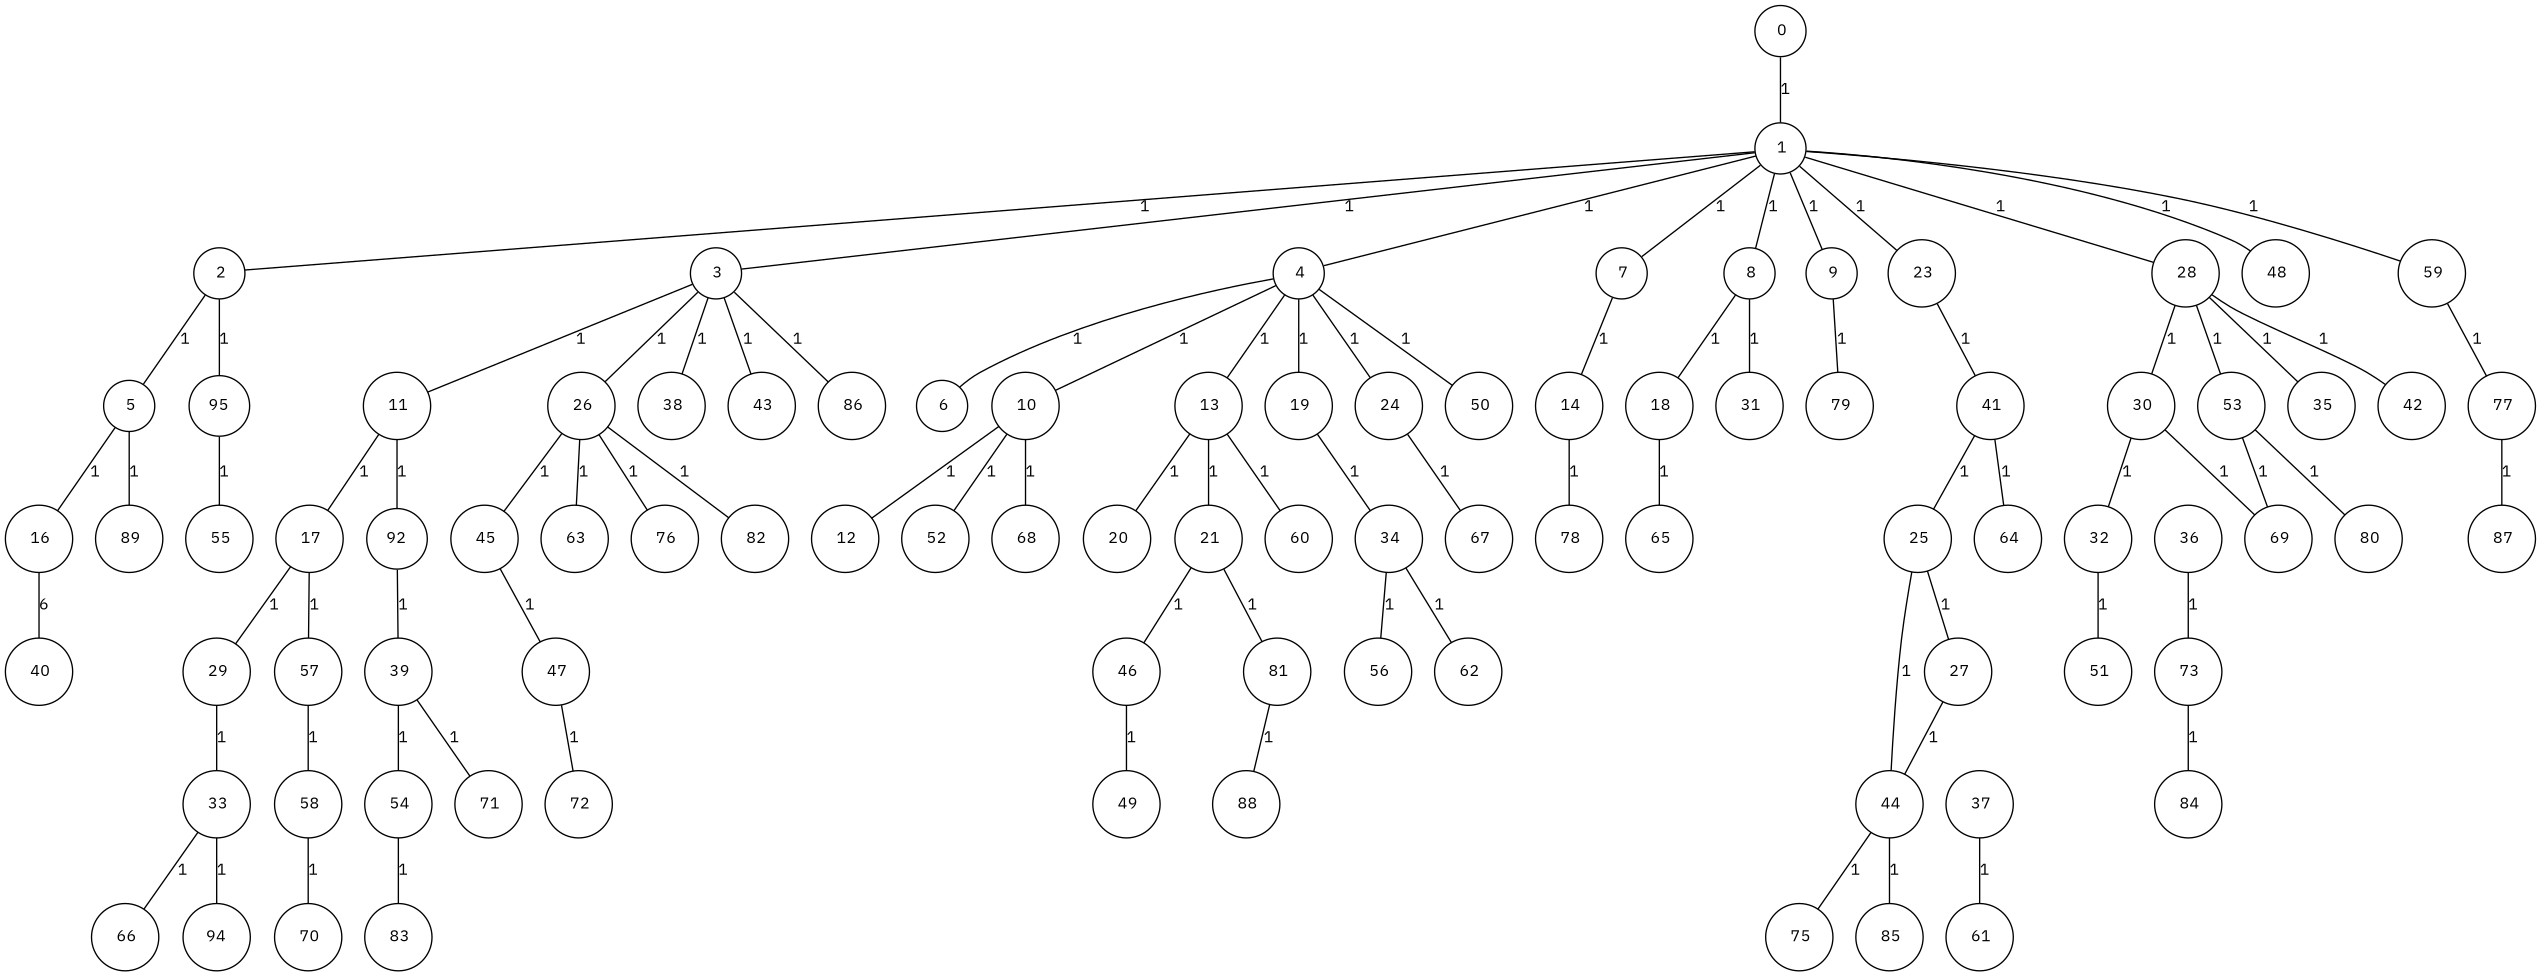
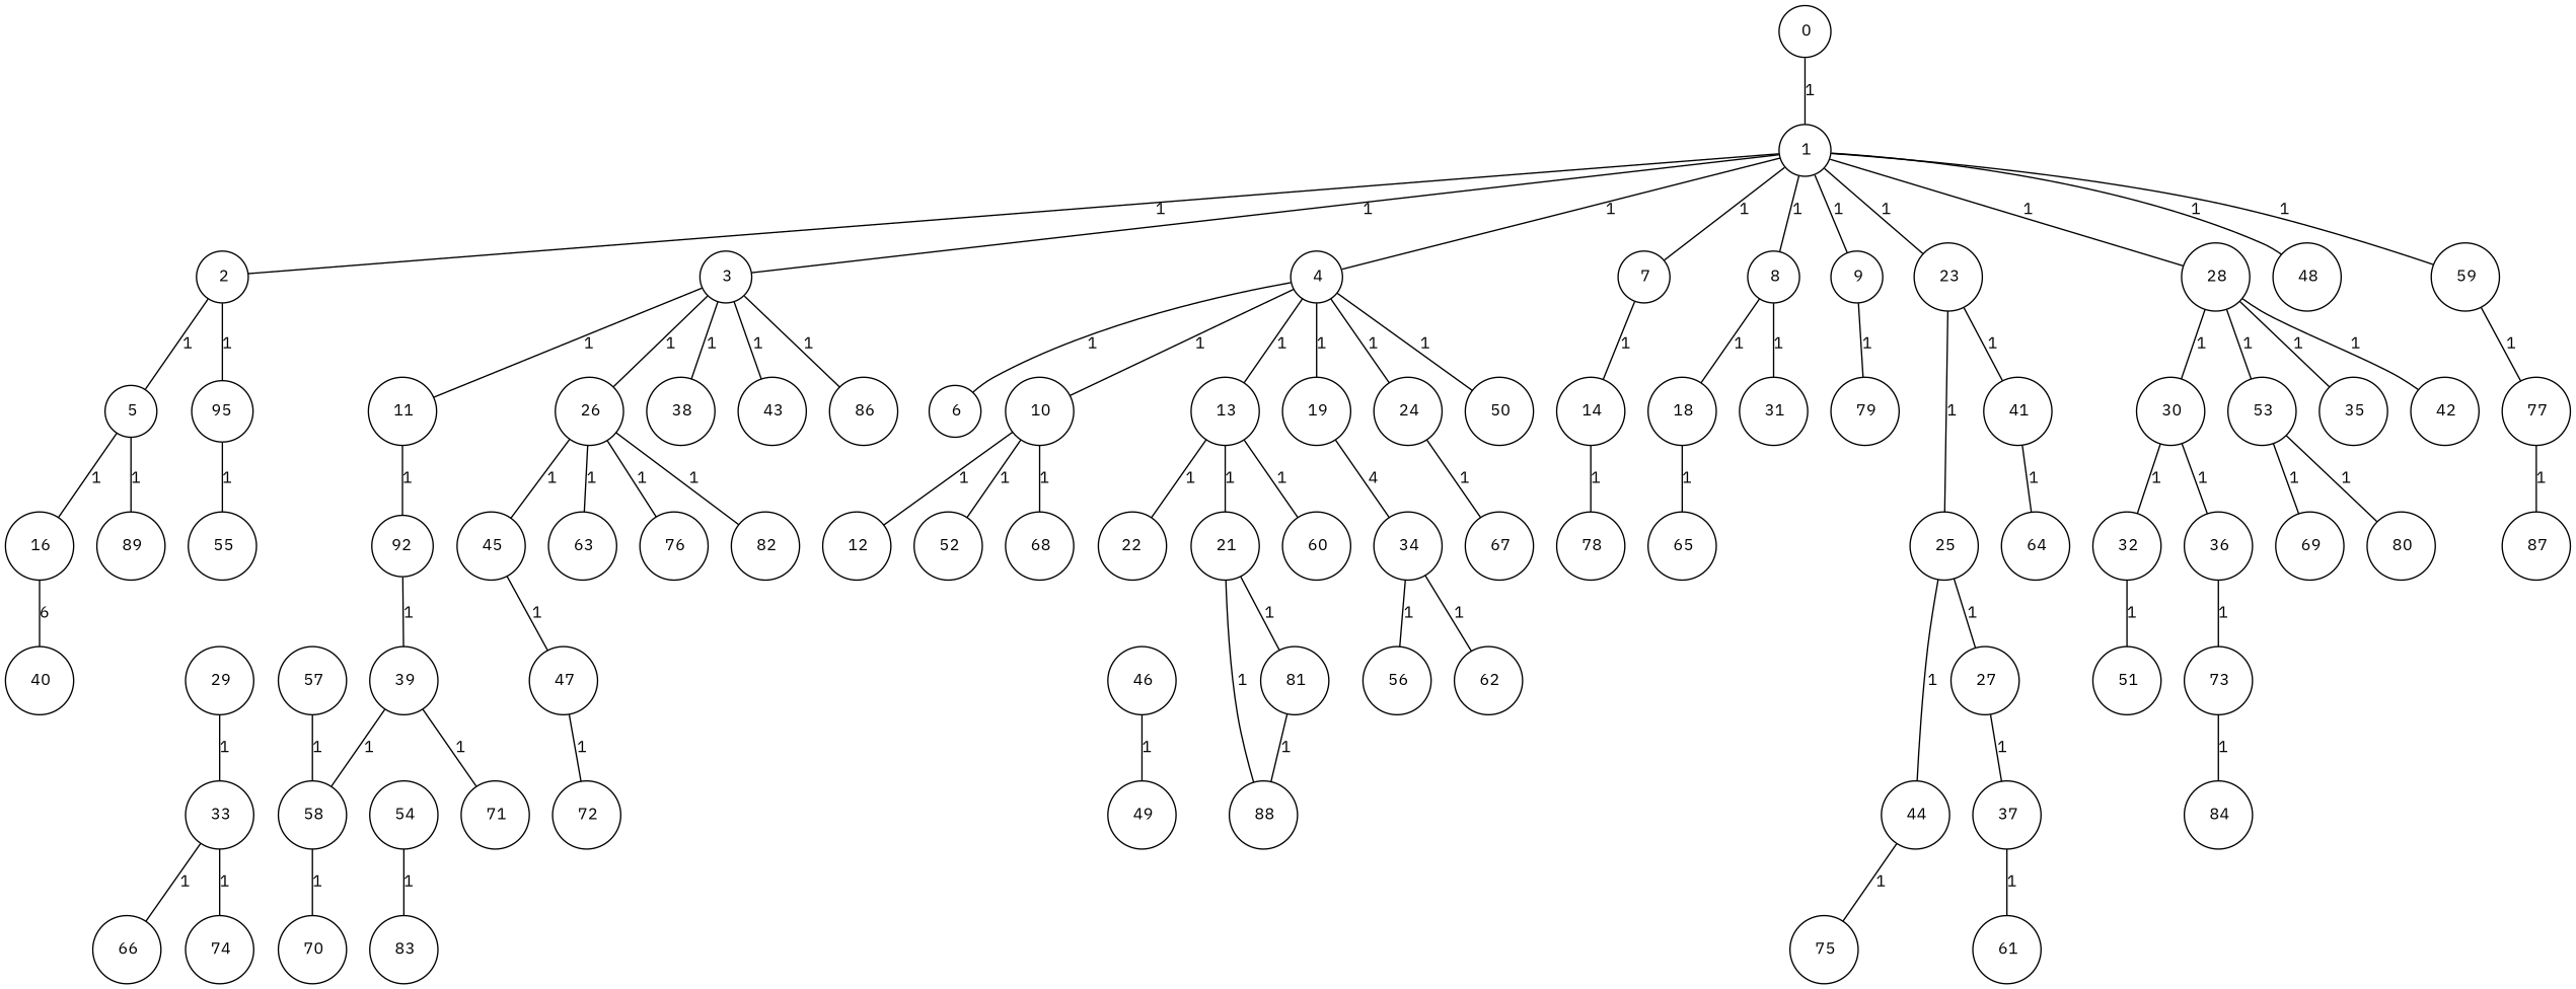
  graph {
    fixedsize="true;"
    fontname="IBM Plex Sans"
    node [color=black fontname="IBM Plex Sans" fontsize=12 hight=.12 shape=circle]
    edge [fontname="IBM Plex Sans" fontsize=12]
    n1 [label=" 0" width=.12]
    n2 [label=" 1" width=.12]
    n3 [label=" 2" width=.12]
    n4 [label=" 3" width=.12]
    n5 [label=" 4" width=.12]
    n6 [label=" 7" width=.12]
    n7 [label=" 8" width=.12]
    n8 [label=" 9" width=.12]
    n9 [label=" 23" width=.12]
    n10 [label=" 28" width=.12]
    n11 [label=" 48" width=.12]
    n12 [label=" 59" width=.12]
    n13 [label=" 5" width=.12]
    n14 [label=95 width=.12]
    n15 [label=" 11" width=.12]
    n16 [label=" 26" width=.12]
    n17 [label=" 38" width=.12]
    n18 [label=" 43" width=.12]
    n19 [label=" 86" width=.12]
    n20 [label=" 6" width=.12]
    n21 [label=" 10" width=.12]
    n22 [label=" 13" width=.12]
    n23 [label=" 19" width=.12]
    n24 [label=" 24" width=.12]
    n25 [label=" 50" width=.12]
    n26 [label=" 14" width=.12]
    n27 [label=" 18" width=.12]
    n28 [label=" 31" width=.12]
    n29 [label=" 79" width=.12]
    n30 [label=" 25" width=.12]
    n31 [label=" 41" width=.12]
    n32 [label=" 30" width=.12]
    n33 [label=" 35" width=.12]
    n34 [label=" 42" width=.12]
    n35 [label=" 53" width=.12]
    n36 [label=" 77" width=.12]
    n37 [label=" 16" width=.12]
    n38 [label=" 89" width=.12]
    n39 [label=" 55" width=.12]
-   n40 [label=" 17" width=.12]
    n41 [label=92 width=.12]
    n42 [label=" 45" width=.12]
    n43 [label=" 63" width=.12]
    n44 [label=" 76" width=.12]
    n45 [label=" 82" width=.12]
    n46 [label=" 12" width=.12]
    n47 [label=" 52" width=.12]
    n48 [label=" 68" width=.12]
-   n49 [label=" 20" width=.12]
+   n49 [label=22 width=.12]
    n50 [label=" 21" width=.12]
    n51 [label=" 60" width=.12]
    n52 [label=" 34" width=.12]
    n53 [label=" 67" width=.12]
    n54 [label=" 40" width=.12]
    n55 [label=" 78" width=.12]
    n56 [label=" 65" width=.12]
    n57 [label=" 29" width=.12]
    n58 [label=" 57" width=.12]
    n59 [label=" 39" width=.12]
    n60 [label=" 46" width=.12]
    n61 [label=" 81" width=.12]
    n62 [label=" 33" width=.12]
    n63 [label=" 58" width=.12]
    n64 [label=" 56" width=.12]
    n65 [label=" 62" width=.12]
    n66 [label=" 49" width=.12]
    n67 [label=" 88" width=.12]
    n68 [label=" 54" width=.12]
    n69 [label=" 71" width=.12]
    n70 [label=" 27" width=.12]
    n71 [label=" 44" width=.12]
    n72 [label=" 64" width=.12]
    n73 [label=" 37" width=.12]
    n74 [label=" 75" width=.12]
-   n75 [label=" 85" width=.12]
    n76 [label=" 47" width=.12]
    n77 [label=" 61" width=.12]
    n78 [label=" 32" width=.12]
    n79 [label=" 36" width=.12]
    n80 [label=" 69" width=.12]
    n81 [label=" 80" width=.12]
    n82 [label=" 66" width=.12]
-   n83 [label=94 width=.12]
+   n83 [label=" 74" width=.12]
    n84 [label=" 51" width=.12]
    n85 [label=" 73" width=.12]
    n86 [label=" 84" width=.12]
    n87 [label=" 83" width=.12]
    n88 [label=" 72" width=.12]
    n89 [label=" 70" width=.12]
    n90 [label=" 87" width=.12]
    n1 -- n2 [label=1]
    n2 -- n3 [label=1]
    n2 -- n4 [label=1]
    n2 -- n5 [label=1]
    n2 -- n6 [label=1]
    n2 -- n7 [label=1]
    n2 -- n8 [label=1]
    n2 -- n9 [label=1]
    n2 -- n10 [label=1]
    n2 -- n11 [label=1]
    n2 -- n12 [label=1]
    n3 -- n13 [label=1]
    n3 -- n14 [label=1]
    n4 -- n15 [label=1]
    n4 -- n16 [label=1]
    n4 -- n17 [label=1]
    n4 -- n18 [label=1]
    n4 -- n19 [label=1]
    n5 -- n20 [label=1]
    n5 -- n21 [label=1]
    n5 -- n22 [label=1]
    n5 -- n23 [label=1]
    n5 -- n24 [label=1]
    n5 -- n25 [label=1]
    n6 -- n26 [label=1]
    n7 -- n27 [label=1]
    n7 -- n28 [label=1]
    n8 -- n29 [label=1]
-   n31 -- n30 [label=1]
+   n9 -- n30 [label=1]
    n9 -- n31 [label=1]
    n10 -- n32 [label=1]
    n10 -- n33 [label=1]
    n10 -- n34 [label=1]
    n10 -- n35 [label=1]
    n12 -- n36 [label=1]
    n13 -- n37 [label=1]
    n13 -- n38 [label=1]
    n14 -- n39 [label=1]
-   n15 -- n40 [label=1]
    n15 -- n41 [label=1]
    n16 -- n42 [label=1]
    n16 -- n43 [label=1]
    n16 -- n44 [label=1]
    n16 -- n45 [label=1]
    n21 -- n46 [label=1]
    n21 -- n47 [label=1]
    n21 -- n48 [label=1]
    n22 -- n49 [label=1]
    n22 -- n50 [label=1]
    n22 -- n51 [label=1]
-   n23 -- n52 [label=1]
+   n23 -- n52 [label=4]
    n24 -- n53 [label=1]
    n26 -- n55 [label=1]
    n27 -- n56 [label=1]
    n30 -- n70 [label=1]
    n30 -- n71 [label=1]
    n31 -- n72 [label=1]
    n32 -- n78 [label=1]
-   n32 -- n80 [label=1]
+   n32 -- n79 [label=1]
    n35 -- n80 [label=1]
    n35 -- n81 [label=1]
    n36 -- n90 [label=1]
    n37 -- n54 [label=6]
-   n40 -- n57 [label=1]
-   n40 -- n58 [label=1]
    n41 -- n59 [label=1]
    n42 -- n76 [label=1]
-   n50 -- n60 [label=1]
+   n50 -- n67 [label=1]
    n50 -- n61 [label=1]
    n52 -- n64 [label=1]
    n52 -- n65 [label=1]
    n57 -- n62 [label=1]
    n58 -- n63 [label=1]
-   n59 -- n68 [label=1]
+   n59 -- n63 [label=1]
    n59 -- n69 [label=1]
    n60 -- n66 [label=1]
    n61 -- n67 [label=1]
    n62 -- n82 [label=1]
    n62 -- n83 [label=1]
    n63 -- n89 [label=1]
    n68 -- n87 [label=1]
-   n70 -- n71 [label=1]
+   n70 -- n73 [label=1]
    n71 -- n74 [label=1]
-   n71 -- n75 [label=1]
    n73 -- n77 [label=1]
    n76 -- n88 [label=1]
    n78 -- n84 [label=1]
    n79 -- n85 [label=1]
    n85 -- n86 [label=1]
  }
